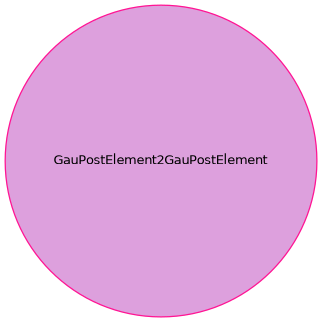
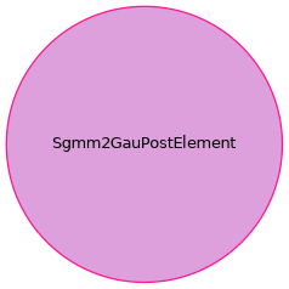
  digraph {
    rankdir=LR
-   n1 [color=deeppink fillcolor=plum fontname=Helvetica fontsize=10 height=0.2 label=GauPostElement2GauPostElement shape=circle style=filled width=0.4]
+   n1 [color=deeppink fillcolor=plum fontname=Helvetica fontsize=10 height=0.2 label=Sgmm2GauPostElement shape=circle style=filled width=0.4]
  }
